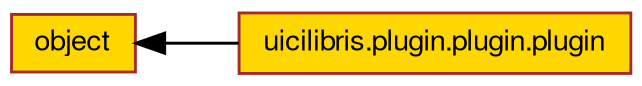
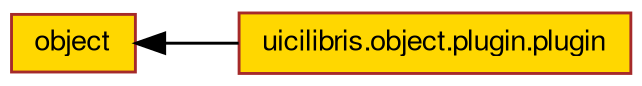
  digraph {
    rankdir=LR
    node [color=brown fillcolor=gold fontname=FreeSans fontsize=10 shape=record style=filled]
    n1 [height=0.2 label=object width=0.4]
-   n2 [height=0.2 label="uicilibris.plugin.plugin.plugin" width=0.4]
+   n2 [height=0.2 label="uicilibris.object.plugin.plugin" width=0.4]
    n1 -> n2 [color=black dir=back fontname=FreeSans fontsize=10 labelfontname=FreeSans labelfontsize=10 style=solid]
  }
